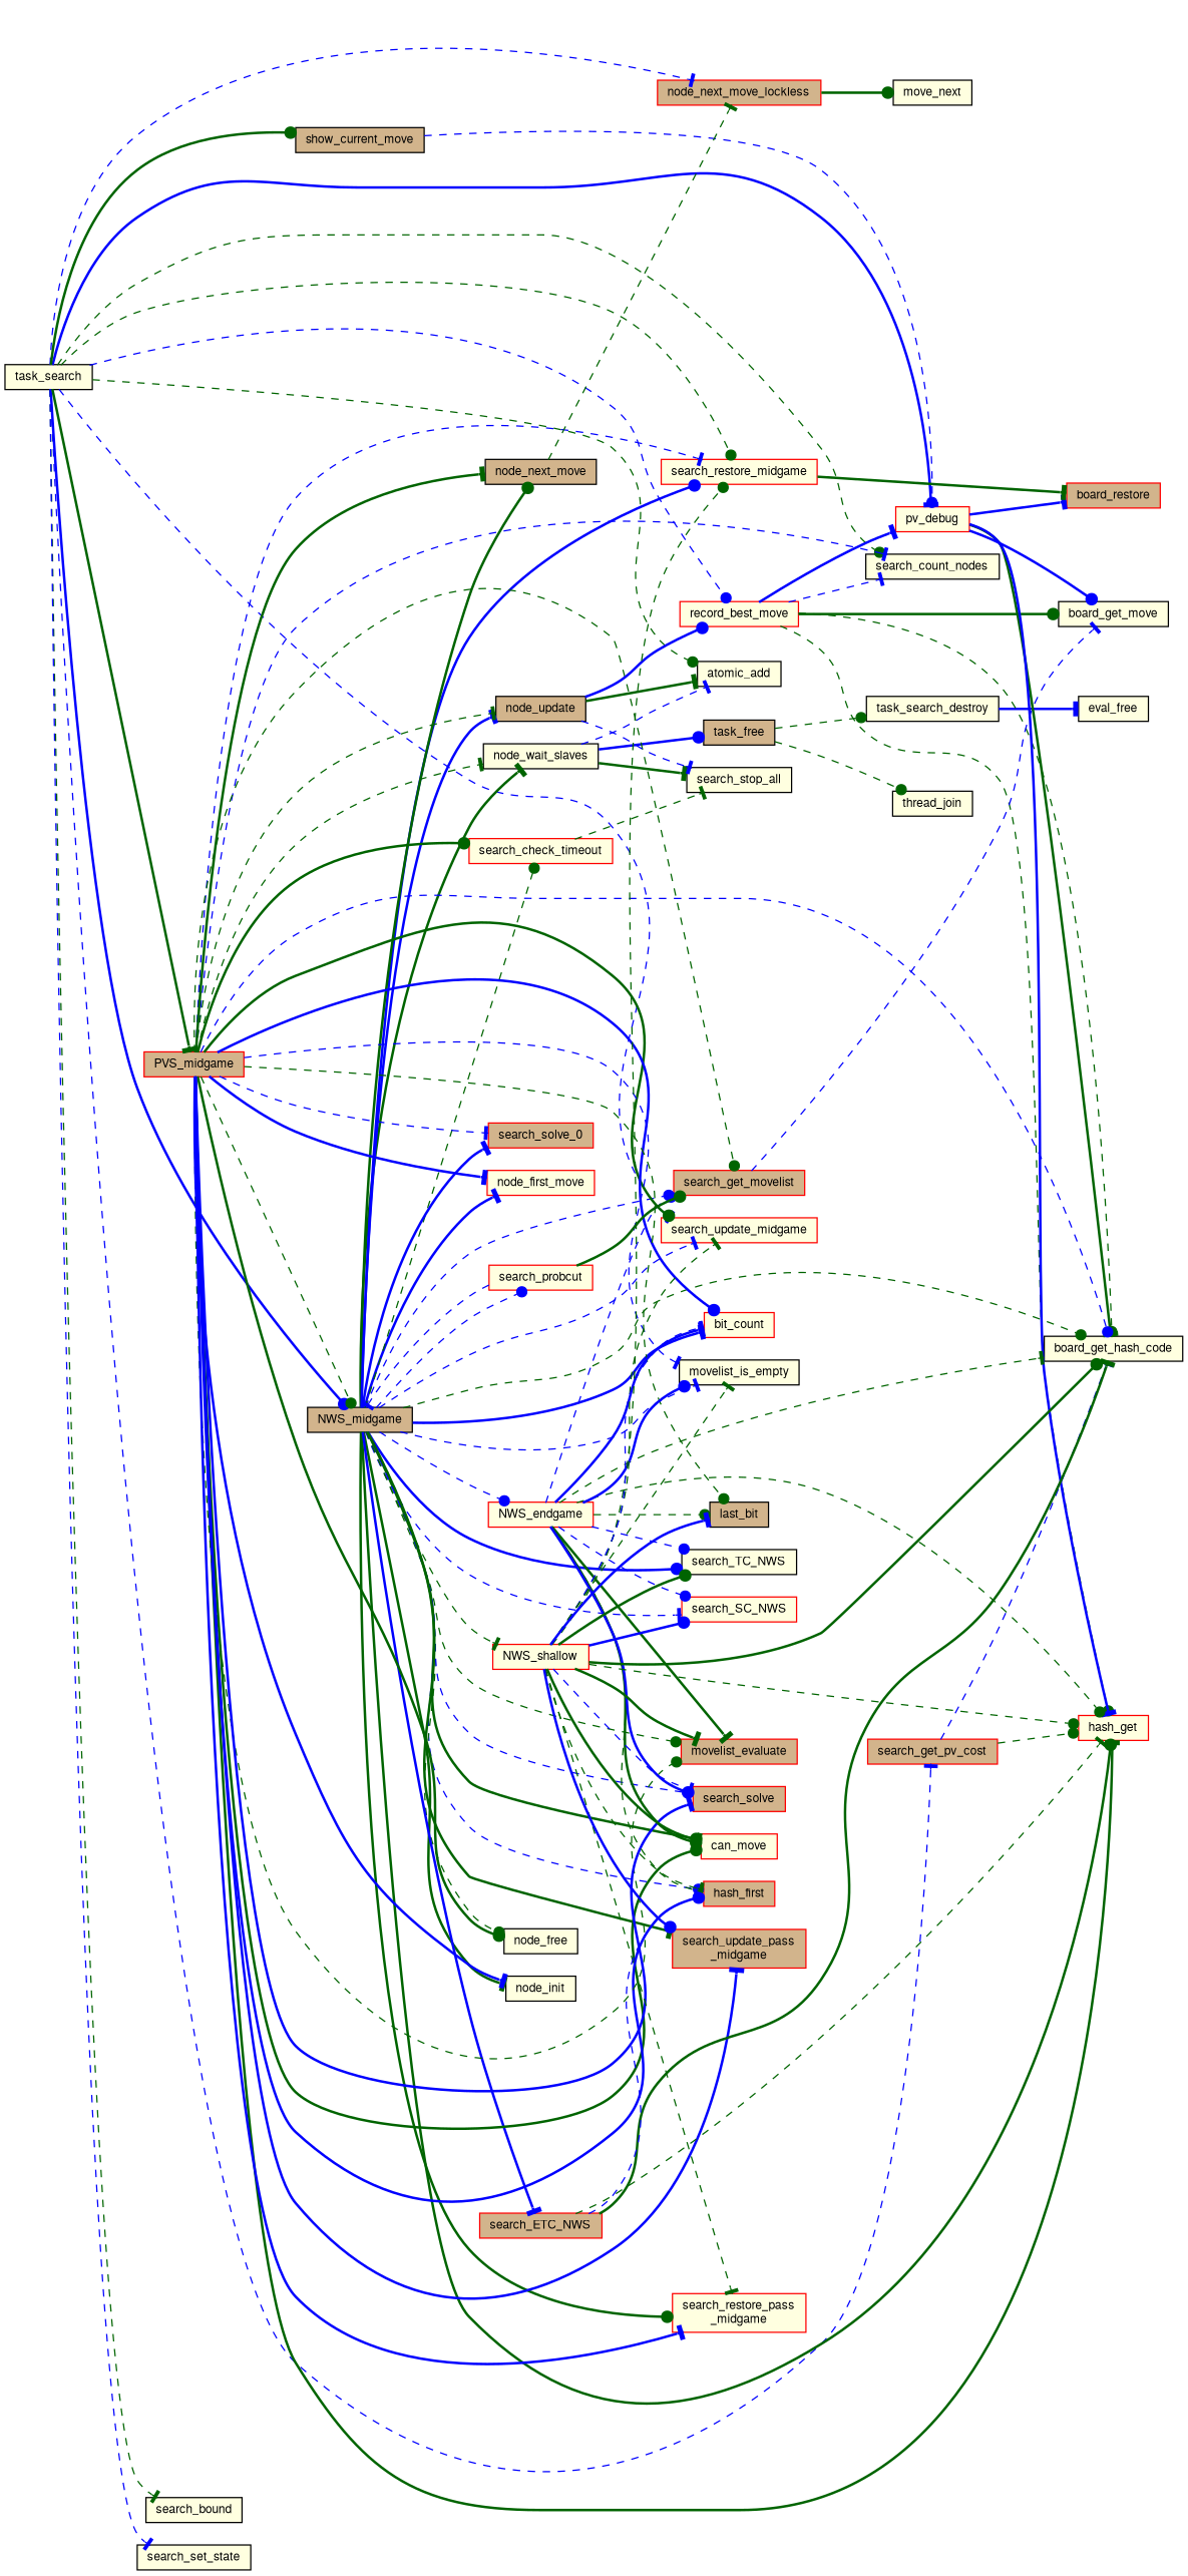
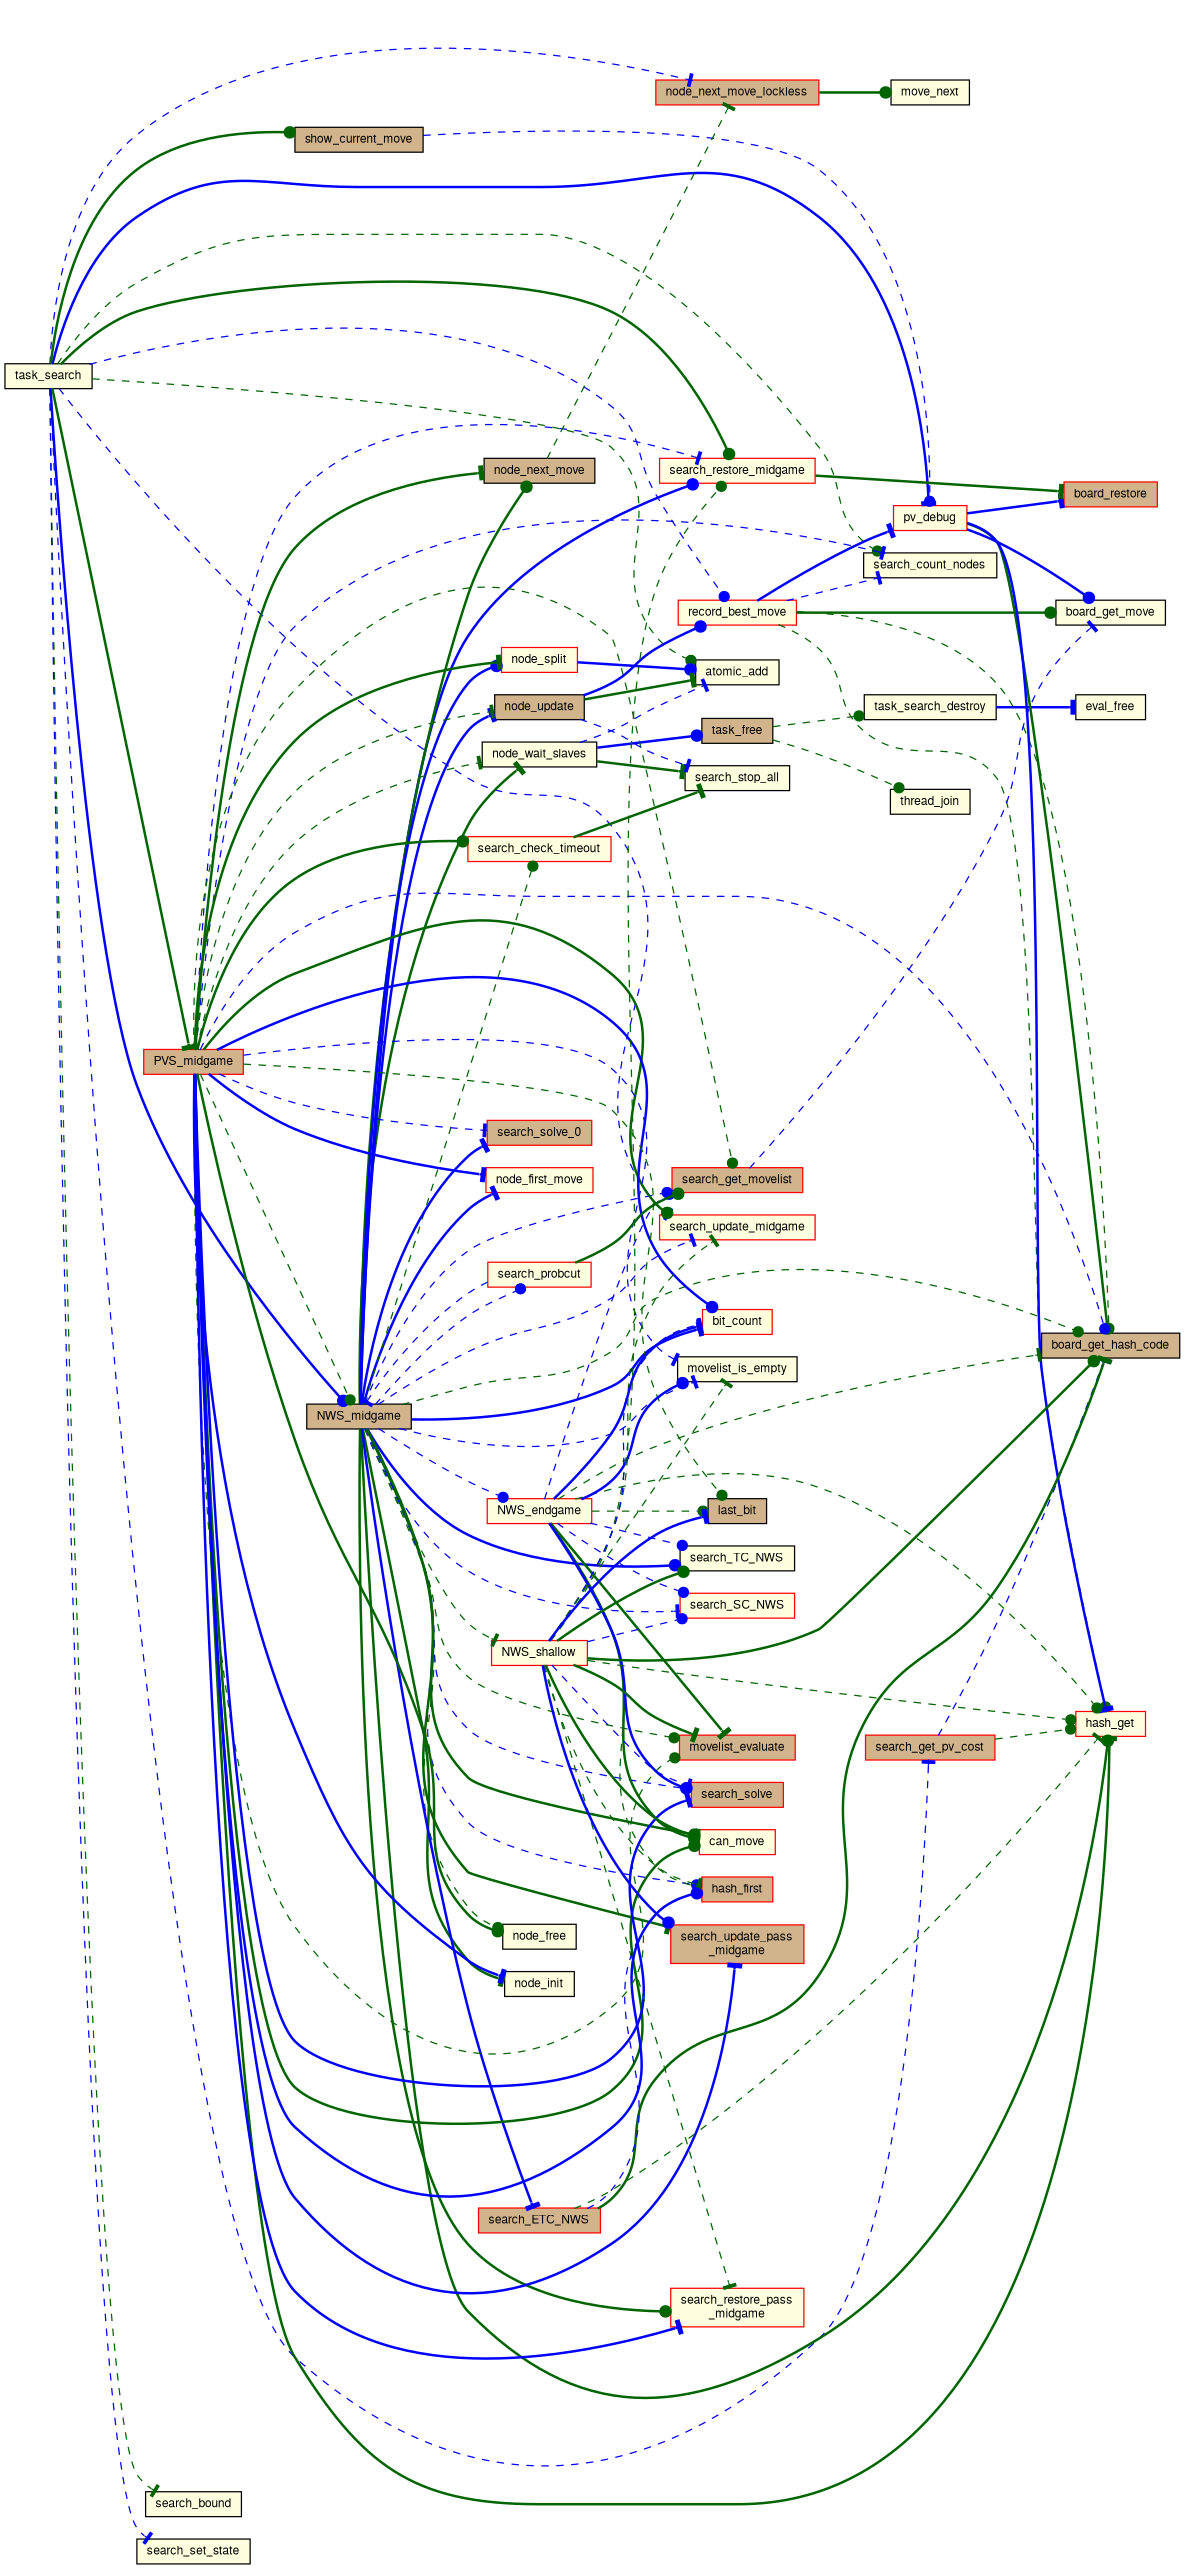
  digraph {
    rankdir=LR
    node [color=red fillcolor=lightyellow fontname=FreeSans fontsize=10 shape=record style=filled]
    edge [arrowhead=tee color=darkgreen fontname=FreeSans fontsize=10 labelfontname=FreeSans labelfontsize=10 style=dashed]
    n1 [color=black fontcolor=black height=0.2 label=node_wait_slaves width=0.4]
    n2 [color=black height=0.2 label=atomic_add width=0.4]
    n3 [color=black height=0.2 label=search_stop_all width=0.4]
    n4 [color=black fillcolor=tan height=0.2 label=task_free width=0.4]
    n5 [color=black height=0.2 label=task_search_destroy width=0.4]
    n6 [color=black height=0.2 label=thread_join width=0.4]
    n7 [color=black height=0.2 label=task_search width=0.4]
    n8 [fillcolor=tan height=0.2 label=node_next_move_lockless width=0.4]
    n9 [color=black fillcolor=tan height=0.2 label=NWS_midgame width=0.4]
    n10 [height=0.2 label=record_best_move width=0.4]
    n11 [height=0.2 label=pv_debug width=0.4]
    n12 [color=black height=0.2 label=search_count_nodes width=0.4]
    n13 [height=0.2 label=search_restore_midgame width=0.4]
    n14 [height=0.2 label=search_update_midgame width=0.4]
    n15 [fillcolor=tan height=0.2 label=PVS_midgame width=0.4]
    n16 [color=black height=0.2 label=search_bound width=0.4]
    n17 [fillcolor=tan height=0.2 label=search_get_pv_cost width=0.4]
    n18 [color=black height=0.2 label=search_set_state width=0.4]
    n19 [color=black fillcolor=tan height=0.2 label=show_current_move width=0.4]
    n20 [color=black height=0.2 label=eval_free width=0.4]
    n21 [color=black height=0.2 label=move_next width=0.4]
    n22 [height=0.2 label=bit_count width=0.4]
-   n23 [color=black height=0.2 label=board_get_hash_code width=0.4]
+   n23 [color=black fillcolor=tan height=0.2 label=board_get_hash_code width=0.4]
    n24 [height=0.2 label=can_move width=0.4]
    n25 [height=0.2 label=hash_get width=0.4]
    n26 [fillcolor=tan height=0.2 label=hash_first width=0.4]
    n27 [fillcolor=tan height=0.2 label=movelist_evaluate width=0.4]
    n28 [color=black height=0.2 label=movelist_is_empty width=0.4]
    n29 [height=0.2 label=node_first_move width=0.4]
    n30 [color=black height=0.2 label=node_free width=0.4]
    n31 [color=black height=0.2 label=node_init width=0.4]
    n32 [color=black fillcolor=tan height=0.2 label=node_next_move width=0.4]
+   n33 [height=0.2 label=node_split width=0.4]
    n34 [color=black fillcolor=tan height=0.2 label=node_update width=0.4]
    n35 [height=0.2 label=NWS_endgame width=0.4]
    n36 [fillcolor=tan height=0.2 label=search_get_movelist width=0.4]
    n37 [height=0.2 label=search_SC_NWS width=0.4]
    n38 [fillcolor=tan height=0.2 label=search_solve width=0.4]
    n39 [color=black height=0.2 label=search_TC_NWS width=0.4]
    n40 [height=0.2 label=NWS_shallow width=0.4]
    n41 [height=0.2 label="search_restore_pass\l_midgame" width=0.4]
    n42 [fillcolor=tan height=0.2 label="search_update_pass\l_midgame" width=0.4]
    n43 [height=0.2 label=search_check_timeout width=0.4]
    n44 [fillcolor=tan height=0.2 label=search_ETC_NWS width=0.4]
    n45 [height=0.2 label=search_probcut width=0.4]
    n46 [fillcolor=tan height=0.2 label=search_solve_0 width=0.4]
    n47 [color=black height=0.2 label=board_get_move width=0.4]
    n48 [fillcolor=tan height=0.2 label=board_restore width=0.4]
    n49 [color=black fillcolor=tan height=0.2 label=last_bit width=0.4]
    n1 -> n2 [color=blue]
    n1 -> n3 [style=bold]
    n1 -> n4 [arrowhead=dot color=blue style=bold]
    n4 -> n5 [arrowhead=dot]
    n4 -> n6 [arrowhead=dot]
    n5 -> n20 [color=blue style=bold]
    n7 -> n2 [arrowhead=dot]
    n7 -> n8 [color=blue]
    n7 -> n9 [arrowhead=dot color=blue style=bold]
    n7 -> n10 [arrowhead=dot color=blue]
    n7 -> n11 [color=blue style=bold]
    n7 -> n12 [arrowhead=dot]
-   n7 -> n13 [arrowhead=dot]
+   n7 -> n13 [arrowhead=dot style=bold]
    n7 -> n14 [color=blue]
    n7 -> n15 [style=bold]
    n7 -> n16
    n7 -> n17 [color=blue]
    n7 -> n18 [color=blue]
    n7 -> n19 [arrowhead=dot style=bold]
    n8 -> n21 [arrowhead=dot style=bold]
    n9 -> n1 [style=bold]
    n9 -> n13 [arrowhead=dot color=blue style=bold]
    n9 -> n14 [color=blue]
    n9 -> n22 [color=blue style=bold]
    n9 -> n23 [arrowhead=dot]
    n9 -> n24 [arrowhead=dot style=bold]
    n9 -> n25 [arrowhead=dot style=bold]
    n9 -> n26 [arrowhead=dot color=blue]
    n9 -> n27 [arrowhead=dot]
    n9 -> n28 [color=blue]
    n9 -> n29 [color=blue style=bold]
    n9 -> n30 [arrowhead=dot]
    n9 -> n31 [style=bold]
    n9 -> n32 [arrowhead=dot style=bold]
+   n9 -> n33 [arrowhead=dot color=blue style=bold]
    n9 -> n34 [color=blue style=bold]
    n9 -> n35 [arrowhead=dot color=blue]
    n9 -> n36 [arrowhead=dot color=blue]
    n9 -> n37 [color=blue]
    n9 -> n38 [arrowhead=dot color=blue]
    n9 -> n39 [arrowhead=dot color=blue style=bold]
    n9 -> n40
    n9 -> n41 [arrowhead=dot style=bold]
    n9 -> n42 [style=bold]
    n9 -> n43 [arrowhead=dot]
    n9 -> n44 [color=blue style=bold]
    n9 -> n45 [arrowhead=dot color=blue]
    n9 -> n46 [color=blue style=bold]
    n10 -> n11 [color=blue style=bold]
    n10 -> n12 [color=blue]
    n10 -> n23 [arrowhead=dot]
    n10 -> n25 [arrowhead=dot]
    n10 -> n47 [arrowhead=dot style=bold]
-   n11 -> n23 [style=bold]
+   n11 -> n23 [arrowhead=dot style=bold]
    n11 -> n25 [color=blue style=bold]
    n11 -> n47 [arrowhead=dot color=blue style=bold]
    n11 -> n48 [color=blue style=bold]
    n13 -> n48 [style=bold]
    n15 -> n1
    n15 -> n9 [arrowhead=dot]
    n15 -> n12 [color=blue]
    n15 -> n13 [color=blue]
    n15 -> n14 [arrowhead=dot style=bold]
    n15 -> n22 [arrowhead=dot color=blue style=bold]
    n15 -> n23 [arrowhead=dot color=blue]
    n15 -> n24 [arrowhead=dot style=bold]
    n15 -> n25 [style=bold]
    n15 -> n26 [arrowhead=dot color=blue style=bold]
    n15 -> n27 [arrowhead=dot]
    n15 -> n28 [color=blue]
    n15 -> n29 [color=blue style=bold]
    n15 -> n30 [arrowhead=dot style=bold]
    n15 -> n31 [color=blue style=bold]
    n15 -> n32 [style=bold]
+   n15 -> n33 [style=bold]
    n15 -> n34
    n15 -> n36 [arrowhead=dot]
    n15 -> n38 [color=blue style=bold]
    n15 -> n41 [color=blue style=bold]
    n15 -> n42 [color=blue style=bold]
    n15 -> n43 [arrowhead=dot style=bold]
    n15 -> n46 [color=blue]
    n15 -> n49 [arrowhead=dot]
    n17 -> n23 [color=blue]
    n17 -> n25 [arrowhead=dot]
    n19 -> n11 [arrowhead=dot color=blue]
    n32 -> n8
+   n33 -> n2 [arrowhead=dot color=blue style=bold]
    n34 -> n2 [style=bold]
    n34 -> n3 [color=blue]
    n34 -> n10 [arrowhead=dot color=blue style=bold]
    n35 -> n22 [color=blue style=bold]
    n35 -> n23
    n35 -> n24 [arrowhead=dot style=bold]
    n35 -> n25 [arrowhead=dot]
    n35 -> n26
    n35 -> n27 [style=bold]
    n35 -> n28 [arrowhead=dot color=blue style=bold]
    n35 -> n36 [arrowhead=dot color=blue]
    n35 -> n37 [arrowhead=dot color=blue]
    n35 -> n38 [arrowhead=dot color=blue style=bold]
    n35 -> n39 [arrowhead=dot color=blue]
    n35 -> n49 [arrowhead=dot]
    n36 -> n47 [color=blue]
    n40 -> n13 [arrowhead=dot]
    n40 -> n14
    n40 -> n22 [color=blue]
    n40 -> n23 [arrowhead=dot style=bold]
    n40 -> n24 [style=bold]
    n40 -> n25 [arrowhead=dot]
    n40 -> n26
    n40 -> n27 [style=bold]
    n40 -> n28
-   n40 -> n37 [arrowhead=dot color=blue style=bold]
+   n40 -> n37 [arrowhead=dot color=blue]
    n40 -> n38 [color=blue]
    n40 -> n39 [arrowhead=dot style=bold]
    n40 -> n41
    n40 -> n42 [arrowhead=dot color=blue style=bold]
    n40 -> n49 [color=blue style=bold]
-   n43 -> n3
+   n43 -> n3 [style=bold]
    n44 -> n23 [style=bold]
    n44 -> n25
    n44 -> n26 [arrowhead=dot color=blue]
    n45 -> n9 [color=blue]
    n45 -> n36 [arrowhead=dot style=bold]
  }
